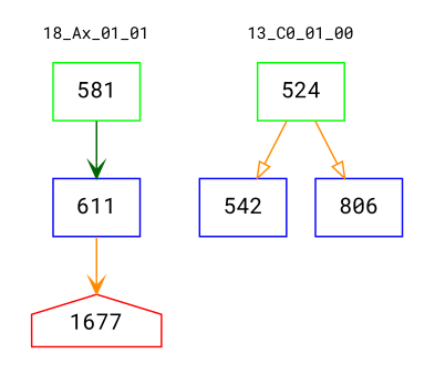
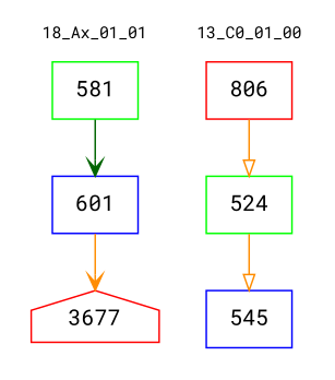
  digraph {
    fontname="Roboto Mono"
    node [color=green fontname="Roboto Mono" shape=box]
    edge [arrowhead=vee color=darkorange fontname="Roboto Mono"]
    n1 [label=581]
-   n2 [color=red label=1677 shape=house]
-   n3 [color=blue label=611]
+   n2 [color=red label=3677 shape=house]
+   n3 [color=blue label=601]
    n4 [label=524]
-   n5 [color=blue label=542]
-   n6 [color=blue label=806]
+   n5 [color=blue label=545]
+   n6 [color=red label=806]
    subgraph cluster_1 {
      color=white
      fontsize=10
      label="18_Ax_01_01"
      n1
      n2
      n3
    }
    subgraph cluster_2 {
      color=white
      fontsize=10
      label="13_C0_01_00"
      n4
      n5
      n6
    }
    n1 -> n3 [color=darkgreen]
    n3 -> n2
    n4 -> n5 [arrowhead=onormal]
-   n4 -> n6 [arrowhead=onormal]
+   n6 -> n4 [arrowhead=onormal]
  }
